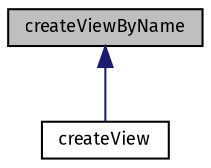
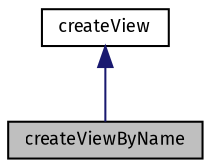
  digraph {
    rankdir=TB
    fontname="Fira Sans"
    node [color=black fontname="Fira Sans" fontsize=9 shape=record]
    n1 [fillcolor=grey75 fontcolor=black height=0.2 label=createViewByName style=filled width=0.4]
    n2 [height=0.2 label=createView width=0.4]
-   n1 -> n2 [color=midnightblue dir=back fontname="Fira Sans" fontsize=9 labelfontname=Arial labelfontsize=9 style=solid]
+   n2 -> n1 [color=midnightblue dir=back fontname="Fira Sans" fontsize=9 labelfontname=Arial labelfontsize=9 style=solid]
  }
